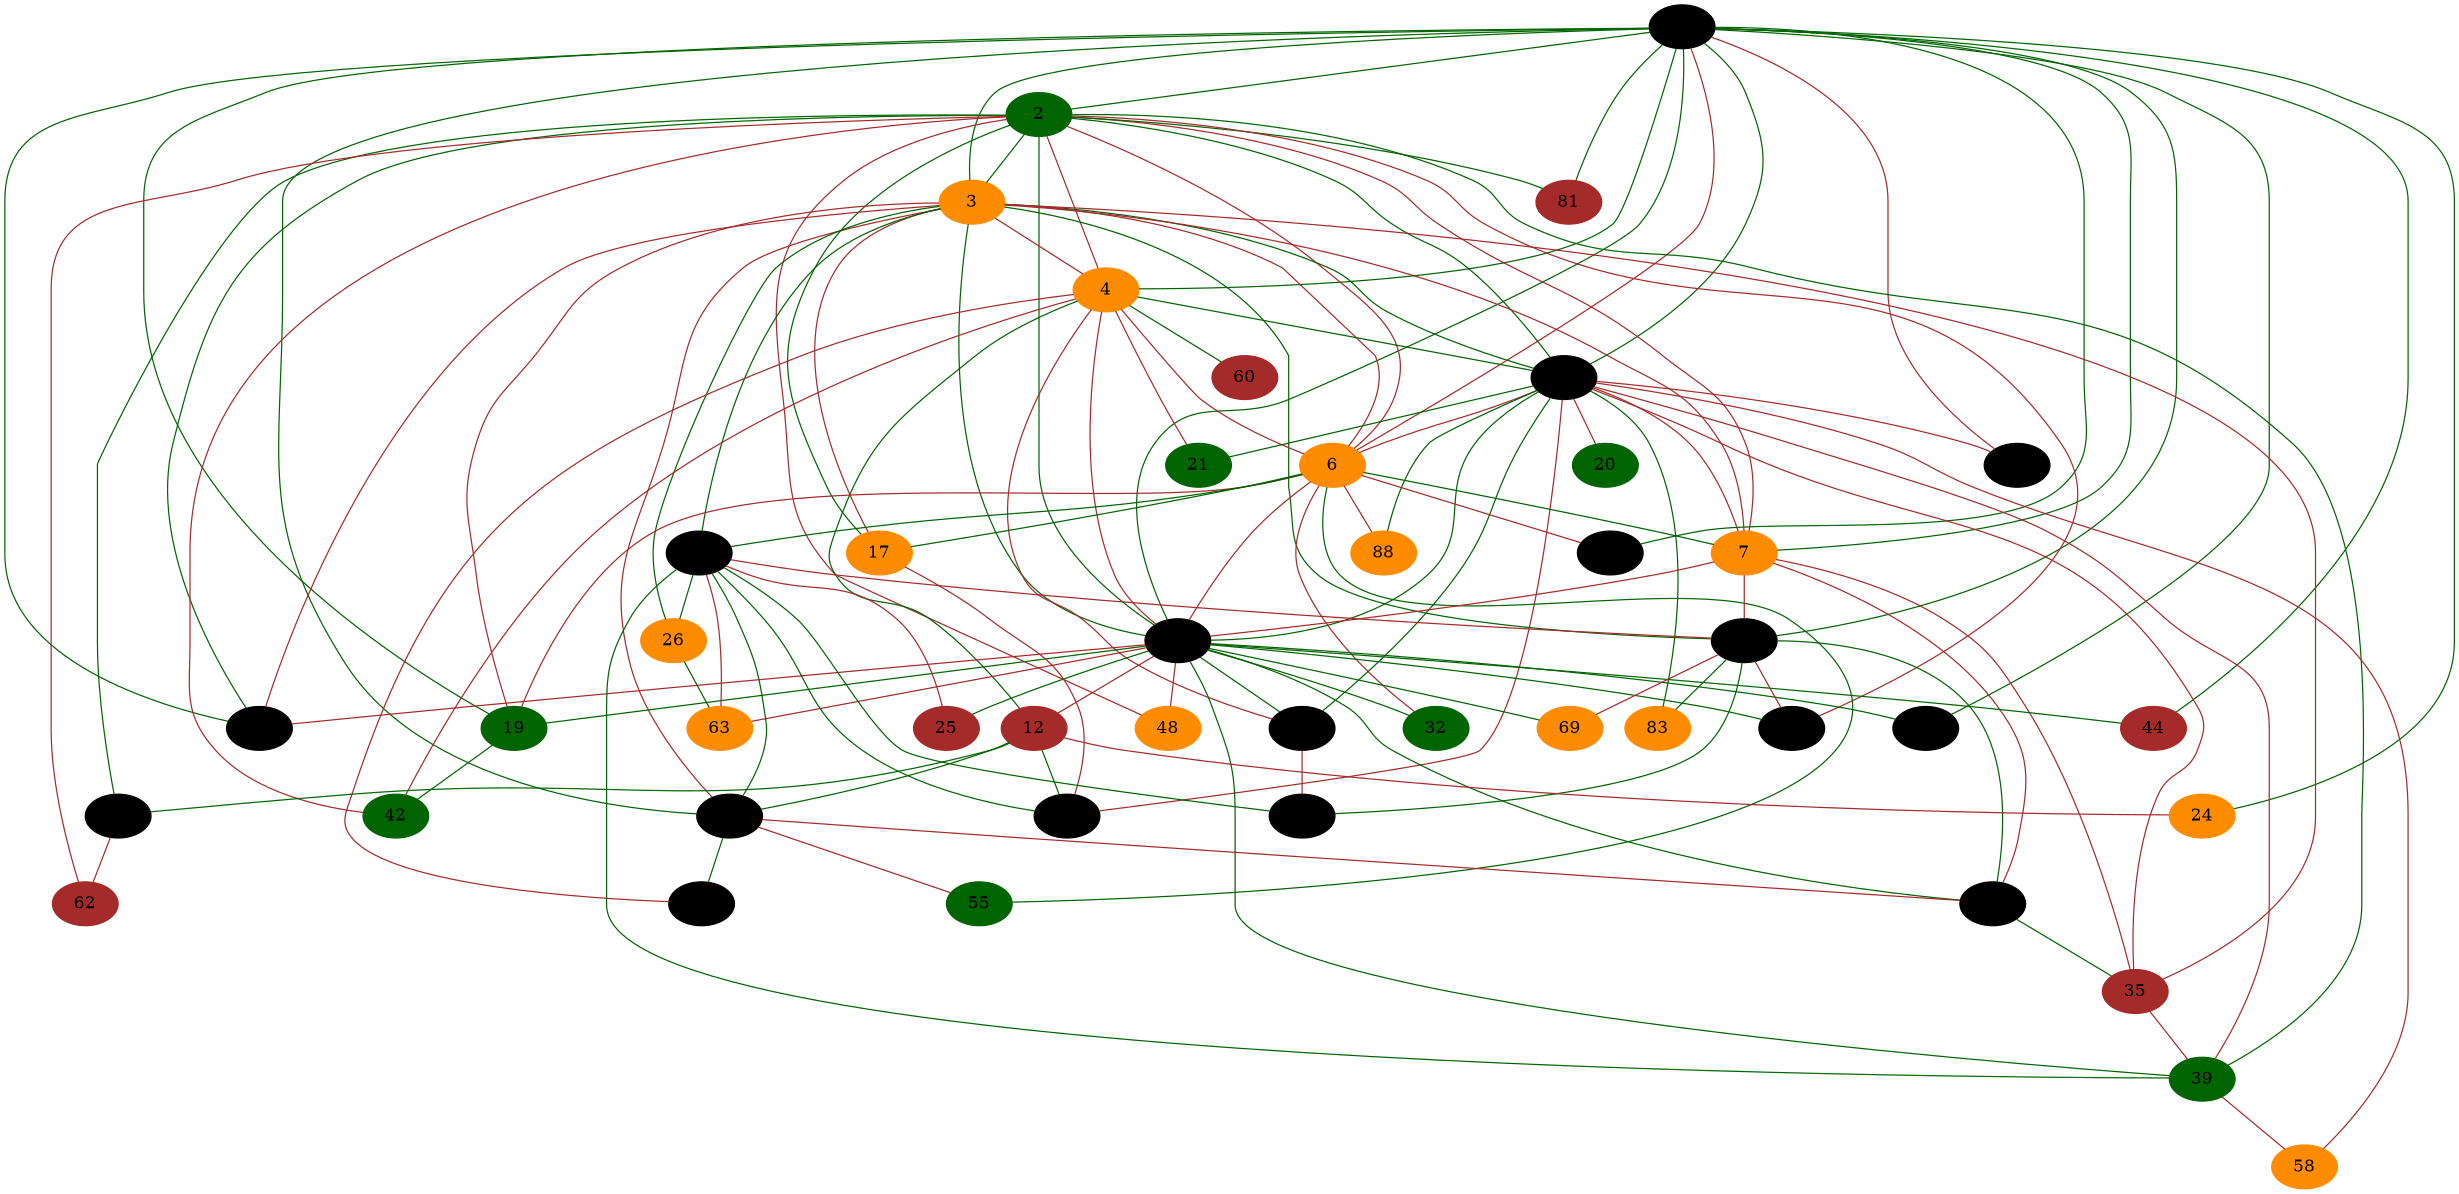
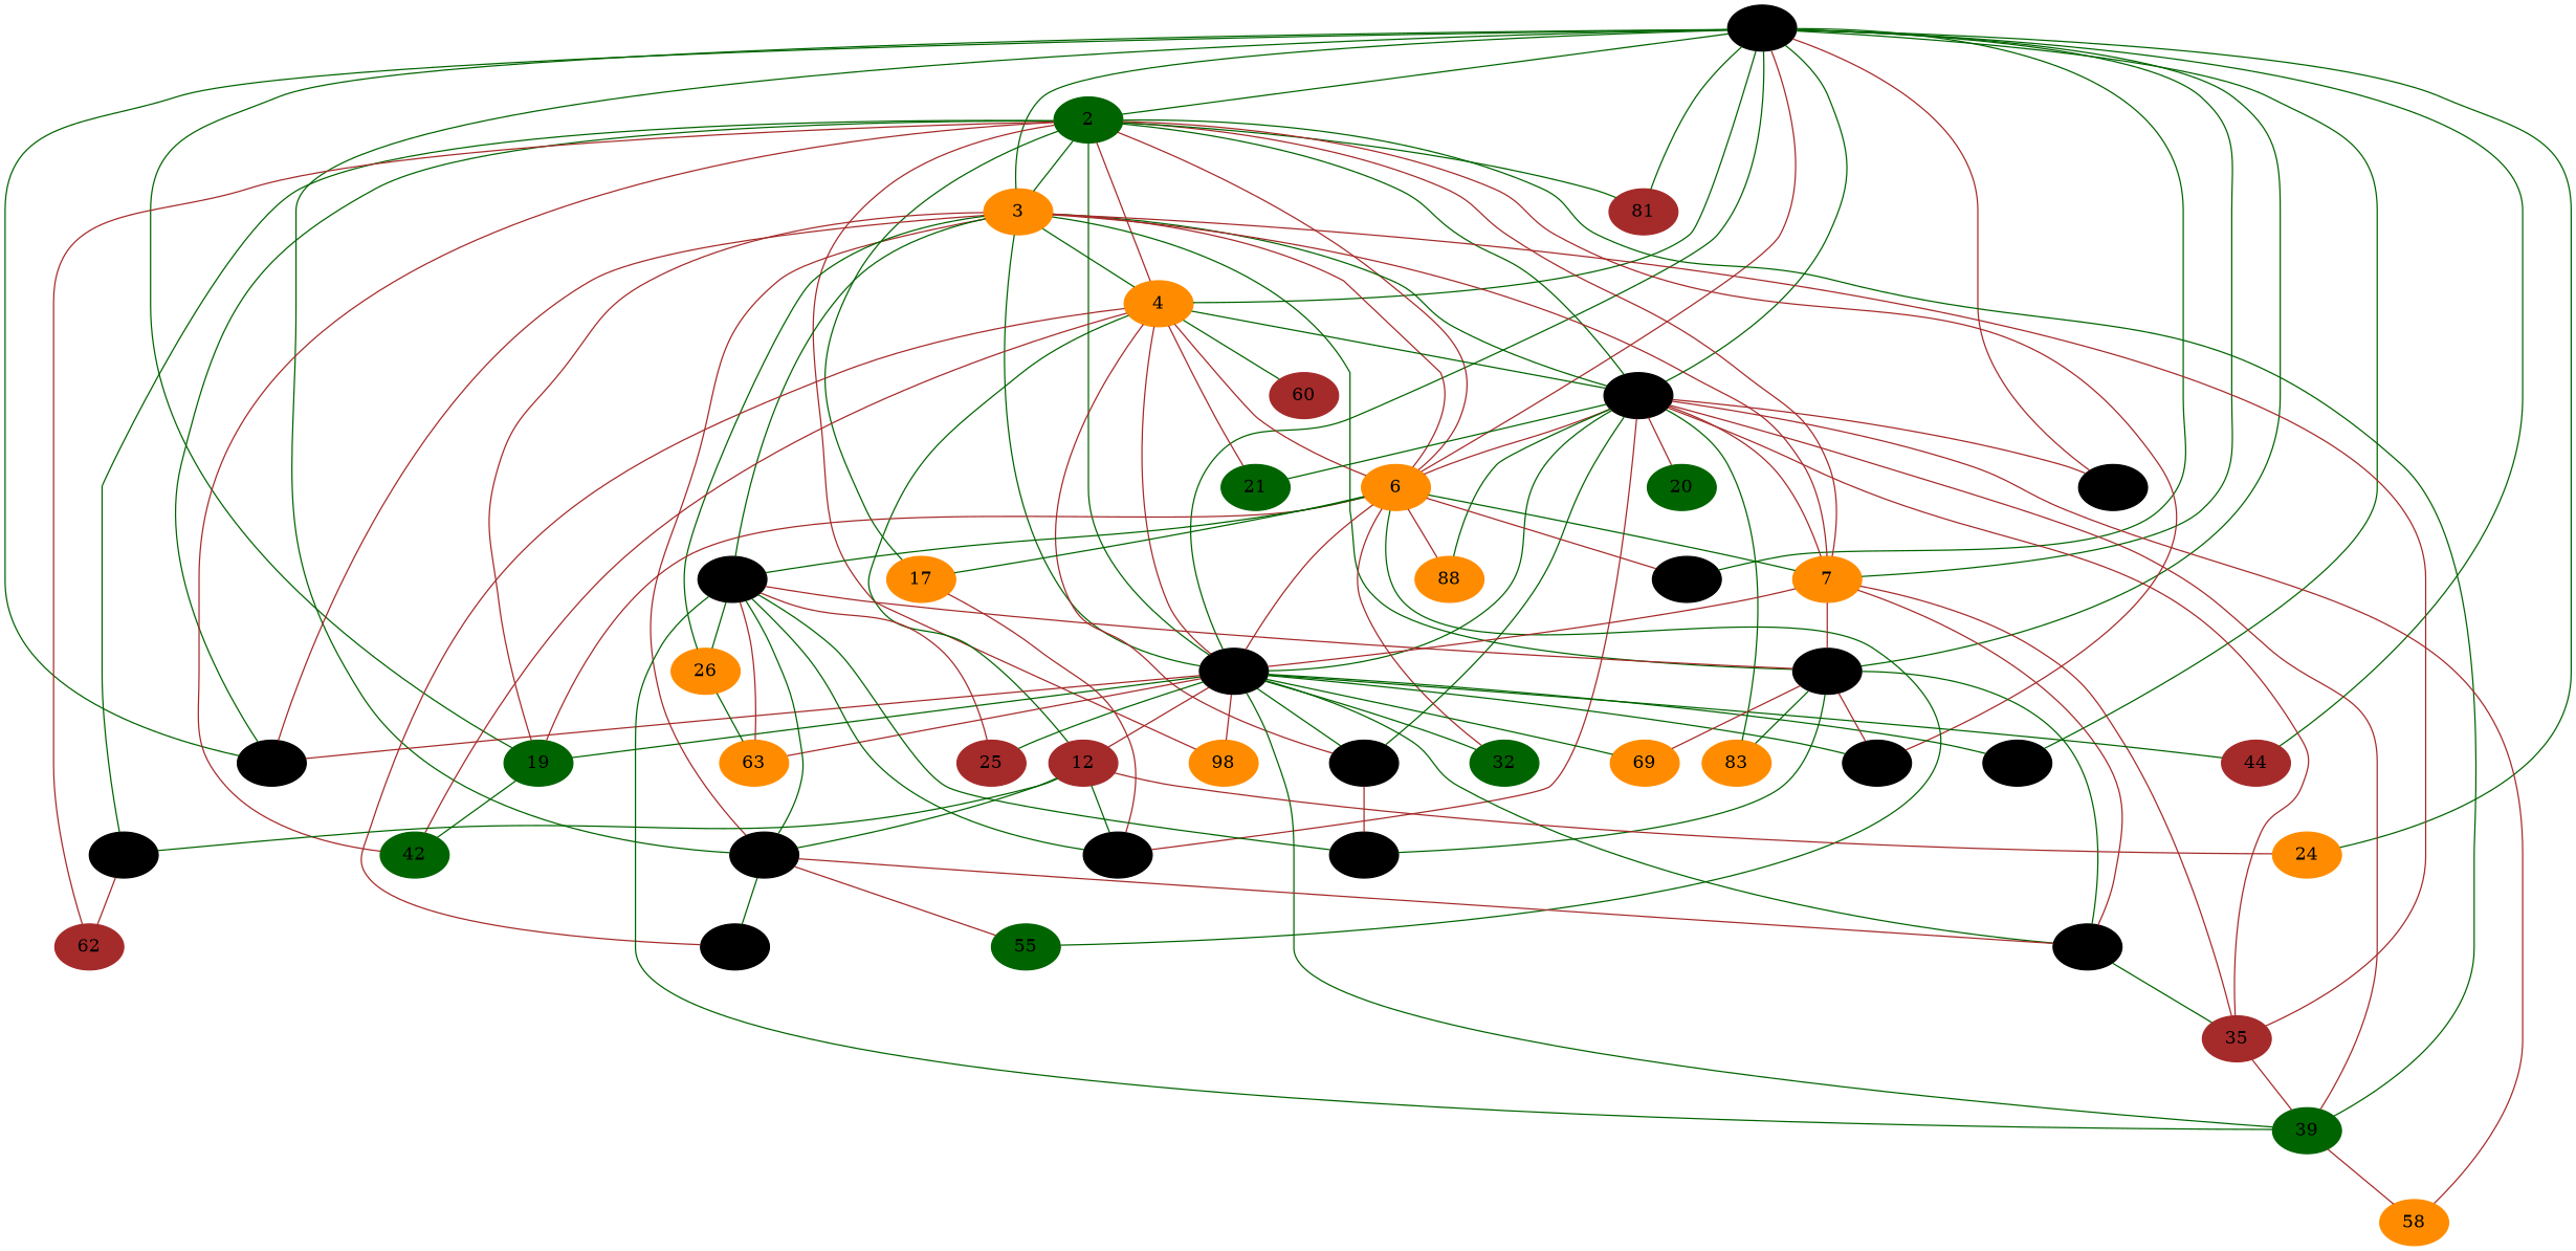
  graph {
    node [color=black style=filled]
    edge [color=darkgreen]
    1 [super="+51"]
    2 [color=darkgreen]
    3 [color=darkorange super="+67+45"]
    4 [color=darkorange super="+89+83+86+72+37+61"]
    5 [super="+10"]
    6 [color=darkorange]
    7 [color=darkorange super="+54"]
    8 [super="+64+11+9"]
    15 [super="+47"]
    16 [super="+23"]
    19 [color=darkgreen super="+40+91"]
    24 [color=darkorange]
    29
    31
    38
    44 [color=brown]
    65 [super="+85+75"]
    81 [color=brown]
    17 [color=darkorange super="+30"]
    18
    33 [super="+57"]
    39 [color=darkgreen super="+66"]
    42 [color=darkgreen]
-   48 [color=darkorange]
+   48 [color=darkorange label=98]
    62 [color=brown]
    14 [super="+41"]
    26 [color=darkorange]
    35 [color=brown super="+74+52"]
    12 [color=brown]
    13 [super="+22"]
    21 [color=darkgreen]
    49
    60 [color=brown]
    20 [color=darkgreen]
    56 [super="+71+69"]
    58 [color=darkorange]
    n37 [color=darkorange label=83]
    88 [color=darkorange]
    32 [color=darkgreen]
    55 [color=darkgreen]
    34 [super="+78+36"]
    25 [color=brown]
    n43 [color=darkorange label=69]
    63 [color=darkorange super="+73"]
    53 [super="+77"]
    1 -- 2
    1 -- 3
    1 -- 4 [weight=2]
    1 -- 5 [weight=2]
    1 -- 6 [color=brown]
    1 -- 7
    1 -- 8 [weight=3]
    1 -- 15
    1 -- 16 [weight=2]
    1 -- 19 [weight=2]
    1 -- 24
    1 -- 29
    1 -- 31
    1 -- 38 [color=brown]
    1 -- 44
    1 -- 65
    1 -- 81
    2 -- 3 [weight=2]
    2 -- 4 [color=brown]
    2 -- 5 [weight=2]
    2 -- 6 [color=brown]
    2 -- 7 [color=brown]
    2 -- 8 [weight=2]
    2 -- 65
    2 -- 81
    2 -- 17 [weight=2]
    2 -- 18
    2 -- 33 [color=brown]
    2 -- 39
    2 -- 42 [color=brown]
    2 -- 48 [color=brown]
    2 -- 62 [color=brown]
-   3 -- 4 [color=brown]
+   3 -- 4
    3 -- 5 [weight=2]
    3 -- 6 [color=brown]
    3 -- 7 [color=brown weight=2]
    3 -- 8 [weight=2]
    3 -- 15
    3 -- 16 [color=brown]
    3 -- 19 [color=brown]
    3 -- 65 [color=brown]
-   3 -- 17 [color=brown]
    3 -- 14
    3 -- 26
    3 -- 35 [color=brown]
    4 -- 5 [weight=3]
    4 -- 6 [color=brown]
    4 -- 8 [color=brown weight=7]
    4 -- 42 [color=brown]
    4 -- 12
    4 -- 13 [color=brown]
    4 -- 21 [color=brown]
    4 -- 49 [color=brown]
    4 -- 60 [weight=2]
    5 -- 6 [color=brown weight=2]
    5 -- 7 [color=brown weight=2]
    5 -- 8 [weight=5]
    5 -- 38 [color=brown]
    5 -- 39 [color=brown]
    5 -- 35 [color=brown]
    5 -- 13 [weight=2]
    5 -- 21
    5 -- 20 [color=brown weight=2]
    5 -- 56 [color=brown]
    5 -- 58 [color=brown]
    5 -- n37
    5 -- 88
    6 -- 7
    6 -- 8 [color=brown weight=2]
    6 -- 19 [color=brown weight=2]
    6 -- 29 [color=brown]
    6 -- 17
    6 -- 14
    6 -- 88 [color=brown]
    6 -- 32 [color=brown]
    6 -- 55
    7 -- 8 [color=brown weight=3]
    7 -- 15 [color=brown]
    7 -- 35 [color=brown]
    7 -- 34 [color=brown]
    8 -- 19 [weight=3]
    8 -- 31
    8 -- 44
    8 -- 65 [color=brown]
    8 -- 33
    8 -- 39
    8 -- 48 [color=brown]
    8 -- 12 [color=brown]
    8 -- 13
    8 -- 32
    8 -- 34
    8 -- 25
    8 -- n43
    8 -- 63 [color=brown]
    15 -- 33 [color=brown]
    15 -- n37
    15 -- 34
    15 -- n43 [color=brown]
    15 -- 53
    16 -- 49
    16 -- 55 [color=brown]
    16 -- 34 [color=brown]
    19 -- 42
    17 -- 56 [color=brown]
    18 -- 62 [color=brown]
    39 -- 58 [color=brown]
    14 -- 15 [color=brown]
    14 -- 16
    14 -- 39
    14 -- 26
    14 -- 56
    14 -- 25 [color=brown]
    14 -- 63 [color=brown]
    14 -- 53 [weight=2]
    26 -- 63
    35 -- 39 [color=brown]
    12 -- 16
    12 -- 24 [color=brown]
    12 -- 18
    12 -- 56
    13 -- 53 [color=brown]
    34 -- 35
  }
